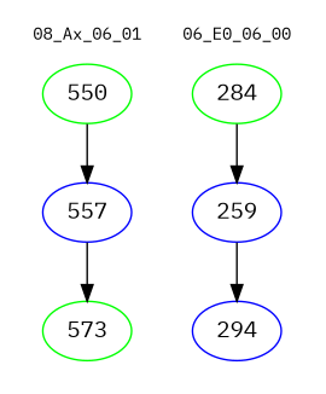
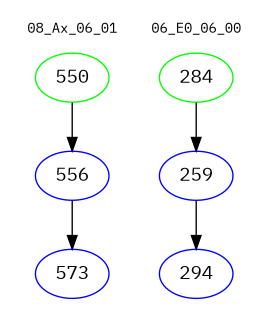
  digraph {
    fontname="IBM Plex Mono"
    node [color=green fontname="IBM Plex Mono"]
    edge [color=black fontname="IBM Plex Mono"]
    n1 [label=550]
-   n2 [color=blue label=557]
-   n3 [label=573]
+   n2 [color=blue label=556]
+   n3 [color=blue label=573]
    n4 [label=284]
    n5 [color=blue label=259]
    n6 [color=blue label=294]
    subgraph cluster_1 {
      color=white
      fontsize=10
      label="08_Ax_06_01"
      n1
      n2
      n3
    }
    subgraph cluster_2 {
      color=white
      fontsize=10
      label="06_E0_06_00"
      n4
      n5
      n6
    }
    n1 -> n2
    n2 -> n3
    n4 -> n5
    n5 -> n6
  }
